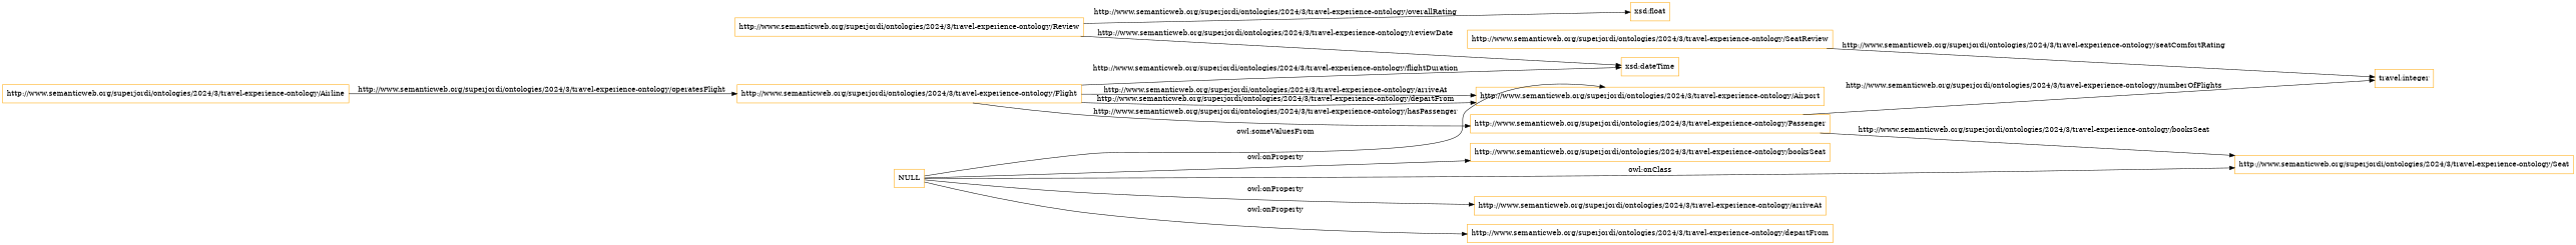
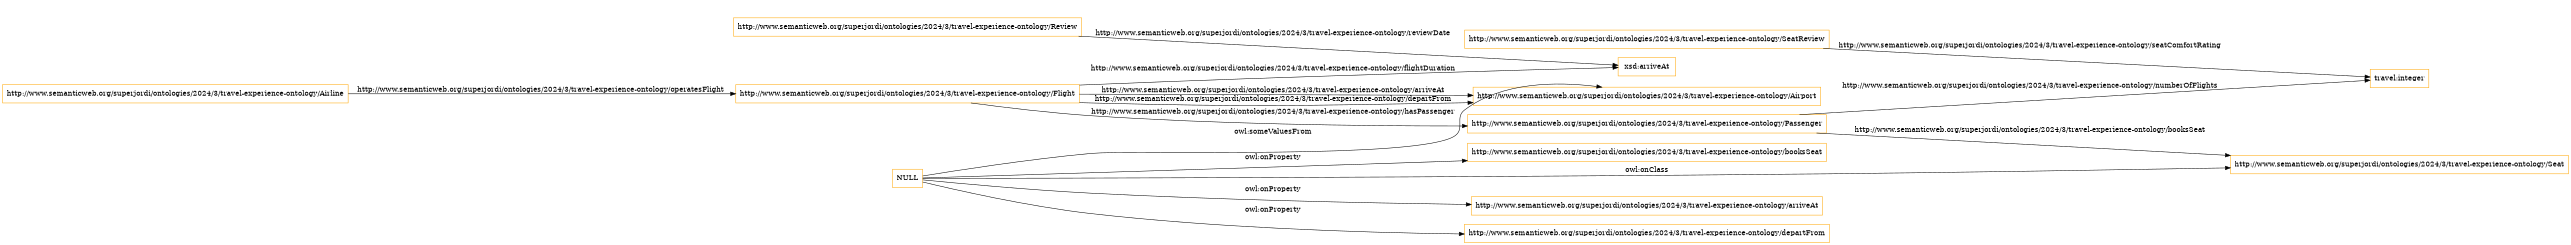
  digraph {
    rankdir=LR
    node [color=orange shape=rectangle]
    "http://www.semanticweb.org/superjordi/ontologies/2024/3/travel-experience-ontology/Review"
-   "xsd:float"
-   "xsd:dateTime"
+   "xsd:dateTime" [label="xsd:arriveAt"]
    n4 [label="travel:integer"]
    "http://www.semanticweb.org/superjordi/ontologies/2024/3/travel-experience-ontology/SeatReview"
    "http://www.semanticweb.org/superjordi/ontologies/2024/3/travel-experience-ontology/Passenger"
    "http://www.semanticweb.org/superjordi/ontologies/2024/3/travel-experience-ontology/Seat"
    "http://www.semanticweb.org/superjordi/ontologies/2024/3/travel-experience-ontology/Airline"
    "http://www.semanticweb.org/superjordi/ontologies/2024/3/travel-experience-ontology/Flight"
    "http://www.semanticweb.org/superjordi/ontologies/2024/3/travel-experience-ontology/Airport"
    NULL
    "http://www.semanticweb.org/superjordi/ontologies/2024/3/travel-experience-ontology/booksSeat"
    "http://www.semanticweb.org/superjordi/ontologies/2024/3/travel-experience-ontology/arriveAt"
    "http://www.semanticweb.org/superjordi/ontologies/2024/3/travel-experience-ontology/departFrom"
-   "http://www.semanticweb.org/superjordi/ontologies/2024/3/travel-experience-ontology/Review" -> "xsd:float" [label="http://www.semanticweb.org/superjordi/ontologies/2024/3/travel-experience-ontology/overallRating"]
    "http://www.semanticweb.org/superjordi/ontologies/2024/3/travel-experience-ontology/Review" -> "xsd:dateTime" [label="http://www.semanticweb.org/superjordi/ontologies/2024/3/travel-experience-ontology/reviewDate"]
    "http://www.semanticweb.org/superjordi/ontologies/2024/3/travel-experience-ontology/SeatReview" -> n4 [label="http://www.semanticweb.org/superjordi/ontologies/2024/3/travel-experience-ontology/seatComfortRating"]
    "http://www.semanticweb.org/superjordi/ontologies/2024/3/travel-experience-ontology/Passenger" -> n4 [label="http://www.semanticweb.org/superjordi/ontologies/2024/3/travel-experience-ontology/numberOfFlights"]
    "http://www.semanticweb.org/superjordi/ontologies/2024/3/travel-experience-ontology/Passenger" -> "http://www.semanticweb.org/superjordi/ontologies/2024/3/travel-experience-ontology/Seat" [label="http://www.semanticweb.org/superjordi/ontologies/2024/3/travel-experience-ontology/booksSeat"]
    "http://www.semanticweb.org/superjordi/ontologies/2024/3/travel-experience-ontology/Airline" -> "http://www.semanticweb.org/superjordi/ontologies/2024/3/travel-experience-ontology/Flight" [label="http://www.semanticweb.org/superjordi/ontologies/2024/3/travel-experience-ontology/operatesFlight"]
    "http://www.semanticweb.org/superjordi/ontologies/2024/3/travel-experience-ontology/Flight" -> "xsd:dateTime" [label="http://www.semanticweb.org/superjordi/ontologies/2024/3/travel-experience-ontology/flightDuration"]
    "http://www.semanticweb.org/superjordi/ontologies/2024/3/travel-experience-ontology/Flight" -> "http://www.semanticweb.org/superjordi/ontologies/2024/3/travel-experience-ontology/Passenger" [label="http://www.semanticweb.org/superjordi/ontologies/2024/3/travel-experience-ontology/hasPassenger"]
    "http://www.semanticweb.org/superjordi/ontologies/2024/3/travel-experience-ontology/Flight" -> "http://www.semanticweb.org/superjordi/ontologies/2024/3/travel-experience-ontology/Airport" [label="http://www.semanticweb.org/superjordi/ontologies/2024/3/travel-experience-ontology/departFrom"]
    "http://www.semanticweb.org/superjordi/ontologies/2024/3/travel-experience-ontology/Flight" -> "http://www.semanticweb.org/superjordi/ontologies/2024/3/travel-experience-ontology/Airport" [label="http://www.semanticweb.org/superjordi/ontologies/2024/3/travel-experience-ontology/arriveAt"]
    NULL -> "http://www.semanticweb.org/superjordi/ontologies/2024/3/travel-experience-ontology/Seat" [label="owl:onClass"]
    NULL -> "http://www.semanticweb.org/superjordi/ontologies/2024/3/travel-experience-ontology/Airport" [label="owl:someValuesFrom"]
    NULL -> "http://www.semanticweb.org/superjordi/ontologies/2024/3/travel-experience-ontology/booksSeat" [label="owl:onProperty"]
    NULL -> "http://www.semanticweb.org/superjordi/ontologies/2024/3/travel-experience-ontology/arriveAt" [label="owl:onProperty"]
    NULL -> "http://www.semanticweb.org/superjordi/ontologies/2024/3/travel-experience-ontology/departFrom" [label="owl:onProperty"]
  }
